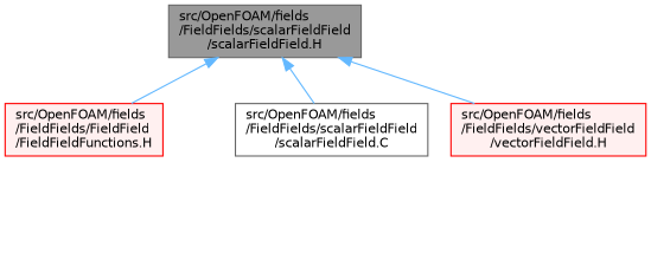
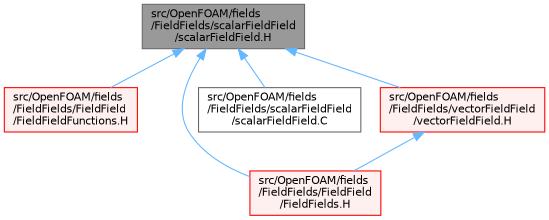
  digraph {
    node [color=red fillcolor="#FFF0F0" fontname=Helvetica fontsize=10 shape=box style=filled]
    edge [color=steelblue1 dir=back fontname=Helvetica fontsize=10 labelfontname=Helvetica labelfontsize=10 style=solid]
    n1 [color=gray40 fillcolor=grey60 fontcolor=black height=0.2 label="src/OpenFOAM/fields\l/FieldFields/scalarFieldField\l/scalarFieldField.H" width=0.4]
    n2 [height=0.2 label="src/OpenFOAM/fields\l/FieldFields/FieldField\l/FieldFieldFunctions.H" width=0.4]
+   n3 [height=0.2 label="src/OpenFOAM/fields\l/FieldFields/FieldField\l/FieldFields.H" width=0.4]
    n4 [color=grey40 fillcolor=white height=0.2 label="src/OpenFOAM/fields\l/FieldFields/scalarFieldField\l/scalarFieldField.C" width=0.4]
    n5 [height=0.2 label="src/OpenFOAM/fields\l/FieldFields/vectorFieldField\l/vectorFieldField.H" width=0.4]
    n1 -> n2
+   n1 -> n3
    n1 -> n4
    n1 -> n5
+   n5 -> n3
  }
